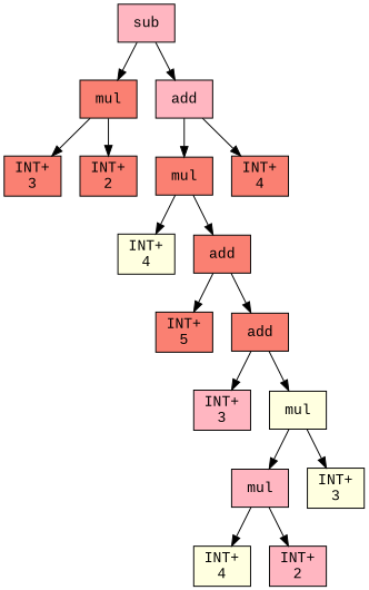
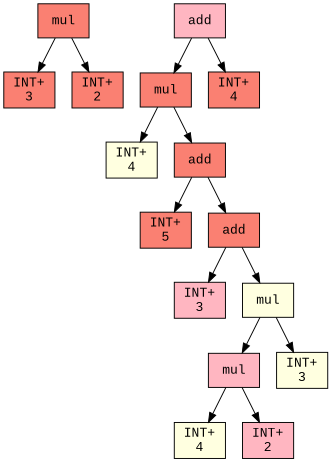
  digraph {
    fontname="Liberation Mono"
    node [shape=box style=filled fillcolor=salmon fontname="Liberation Mono"]
    edge [fontname="Liberation Mono"]
-   n1 [label=sub fillcolor=lightpink]
    n2 [label=mul]
    n3 [label=add fillcolor=lightpink]
    n4 [label="INT+\n3"]
    n5 [label="INT+\n2"]
    n6 [label=mul]
    n7 [label="INT+\n4"]
    n8 [label="INT+\n4" fillcolor=lightyellow]
    n9 [label=add]
    n10 [label="INT+\n5"]
    n11 [label=add]
    n12 [label="INT+\n3" fillcolor=lightpink]
    n13 [label=mul fillcolor=lightyellow]
    n14 [label=mul fillcolor=lightpink]
    n15 [label="INT+\n3" fillcolor=lightyellow]
    n16 [label="INT+\n4" fillcolor=lightyellow]
    n17 [label="INT+\n2" fillcolor=lightpink]
-   n1 -> n2
-   n1 -> n3
    n2 -> n4
    n2 -> n5
    n3 -> n6
    n3 -> n7
    n6 -> n8
    n6 -> n9
    n9 -> n10
    n9 -> n11
    n11 -> n12
    n11 -> n13
    n13 -> n14
    n13 -> n15
    n14 -> n16
    n14 -> n17
  }
